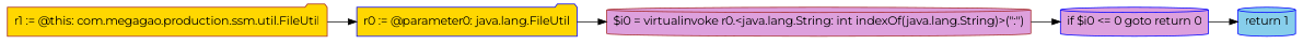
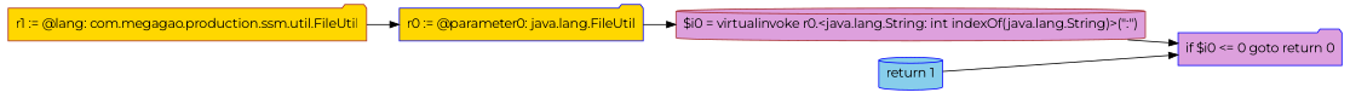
  digraph {
    fontname=Montserrat
    rankdir=LR
    node [color=blue fillcolor=gold fontname=Montserrat shape=cylinder style=filled]
    edge [fontname=Montserrat]
-   "r1 := @this: com.megagao.production.ssm.util.FileUtil" [color=brown shape=folder]
+   "r1 := @this: com.megagao.production.ssm.util.FileUtil" [color=brown shape=folder label="r1 := @lang: com.megagao.production.ssm.util.FileUtil"]
    n2 [label="r0 := @parameter0: java.lang.FileUtil" shape=folder]
    "$i0 = virtualinvoke r0.<java.lang.String: int indexOf(java.lang.String)>(\":\")" [color=brown fillcolor=plum]
-   "if $i0 <= 0 goto return 0" [fillcolor=plum]
+   "if $i0 <= 0 goto return 0" [fillcolor=plum shape=folder]
    "return 1" [fillcolor=skyblue]
    "r1 := @this: com.megagao.production.ssm.util.FileUtil" -> n2
    n2 -> "$i0 = virtualinvoke r0.<java.lang.String: int indexOf(java.lang.String)>(\":\")"
    "$i0 = virtualinvoke r0.<java.lang.String: int indexOf(java.lang.String)>(\":\")" -> "if $i0 <= 0 goto return 0"
-   "if $i0 <= 0 goto return 0" -> "return 1"
+   "return 1" -> "if $i0 <= 0 goto return 0"
  }
